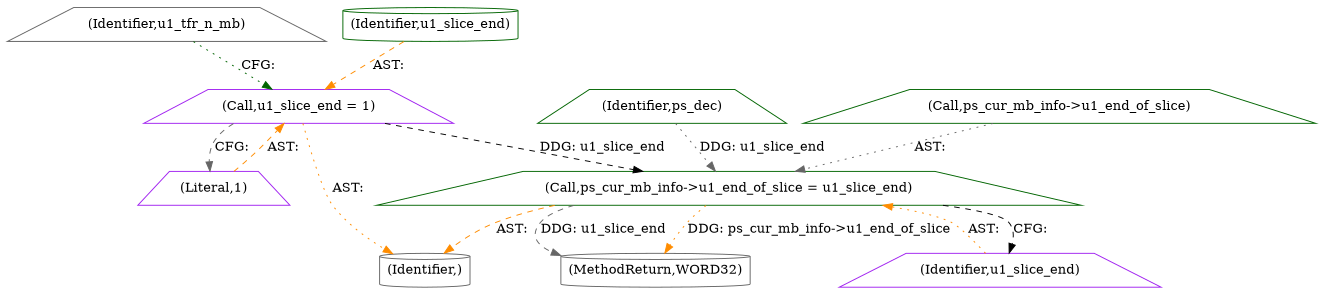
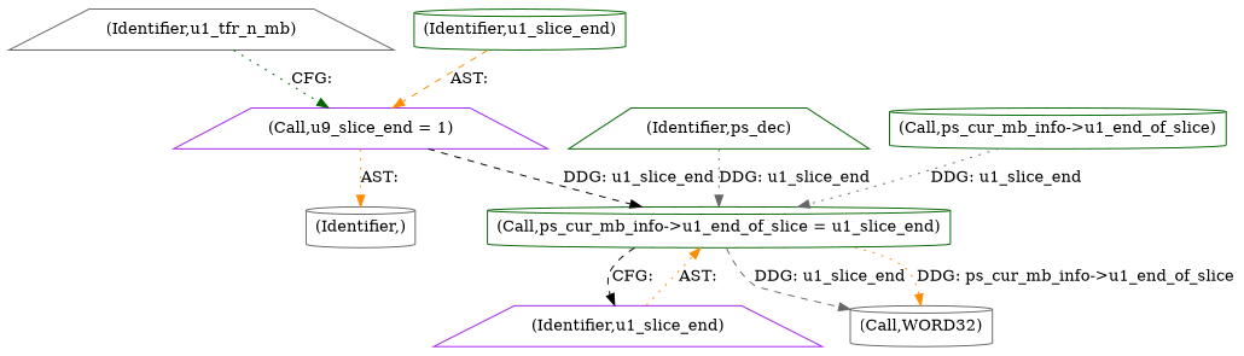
  digraph {
    node [color=darkgreen shape=cylinder]
    edge [color=darkorange style=dashed]
-   n1 [label="(Call,ps_cur_mb_info->u1_end_of_slice = u1_slice_end)" shape=trapezium]
+   n1 [label="(Call,ps_cur_mb_info->u1_end_of_slice = u1_slice_end)"]
    n2 [color=purple label="(Identifier,u1_slice_end)" shape=trapezium]
-   n3 [color=gray40 label="(MethodReturn,WORD32)"]
+   n3 [color=gray40 label="(Call,WORD32)"]
    n4 [color=gray40 label="(Identifier,)"]
-   n5 [color=purple label="(Call,u1_slice_end = 1)" shape=trapezium]
-   n6 [color=purple label="(Literal,1)" shape=trapezium]
+   n5 [color=purple label="(Call,u9_slice_end = 1)" shape=trapezium]
    n7 [label="(Identifier,ps_dec)" shape=trapezium]
    n8 [color=gray40 label="(Identifier,u1_tfr_n_mb)" shape=trapezium]
-   n9 [label="(Call,ps_cur_mb_info->u1_end_of_slice)" shape=trapezium]
+   n9 [label="(Call,ps_cur_mb_info->u1_end_of_slice)"]
    n10 [label="(Identifier,u1_slice_end)"]
    n1 -> n2 [color=black label="CFG: "]
    n1 -> n3 [color=gray40 label="DDG: u1_slice_end"]
    n1 -> n3 [label="DDG: ps_cur_mb_info->u1_end_of_slice" style=dotted]
-   n1 -> n4 [label="AST: "]
    n2 -> n1 [label="AST: " style=dotted]
    n5 -> n1 [color=black label="DDG: u1_slice_end"]
    n5 -> n4 [label="AST: " style=dotted]
-   n5 -> n6 [color=gray40 label="CFG: "]
-   n6 -> n5 [label="AST: "]
    n7 -> n1 [color=gray40 label="DDG: u1_slice_end" style=dotted]
    n8 -> n5 [color=darkgreen label="CFG: " style=dotted]
-   n9 -> n1 [color=gray40 label="AST: " style=dotted]
+   n9 -> n1 [color=gray40 label="DDG: u1_slice_end" style=dotted]
    n10 -> n5 [label="AST: "]
  }
